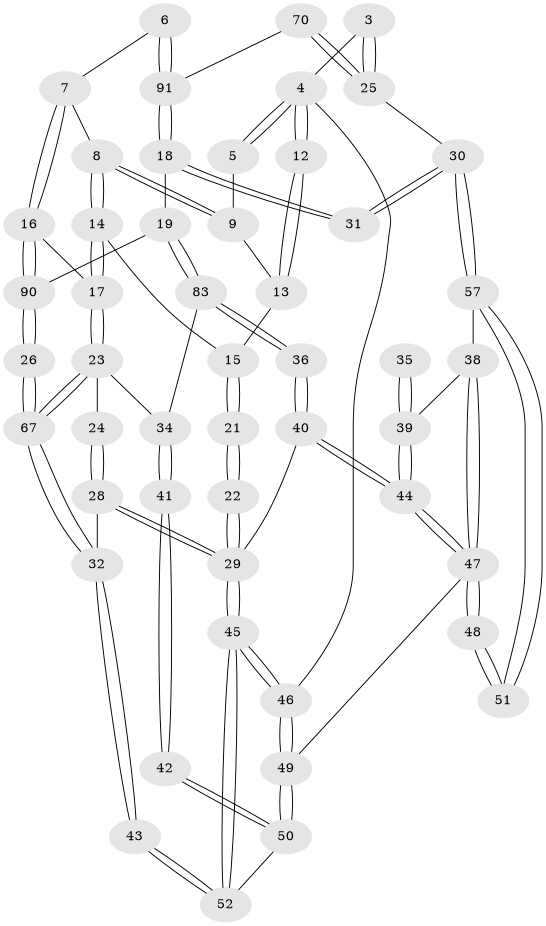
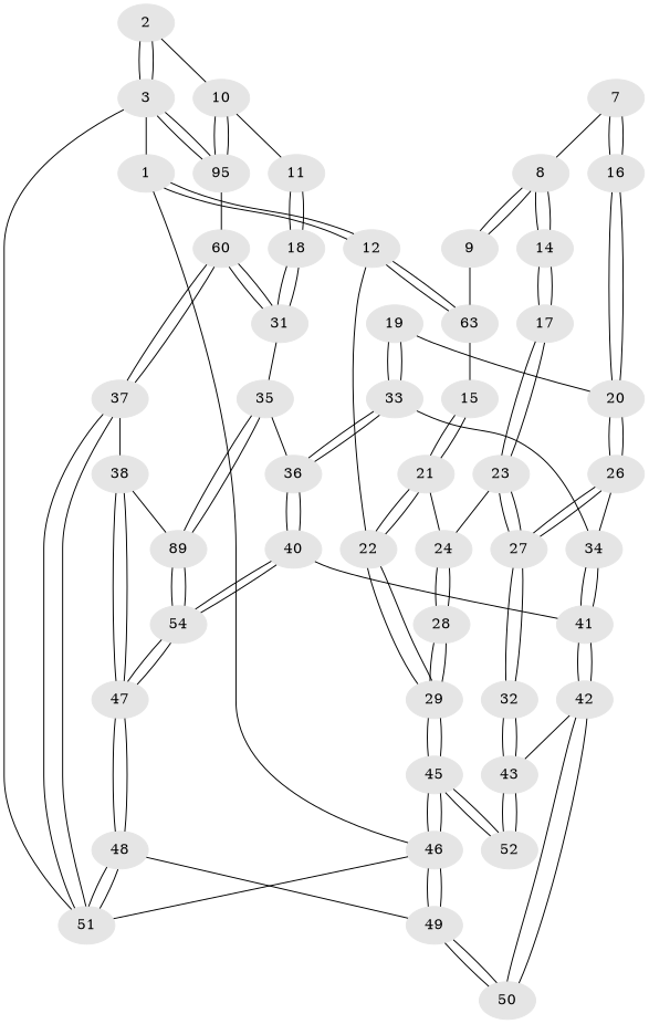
  graph {
    node [color=gray90 style=filled]
+   2
    3
-   10 [label=70]
-   6
+   10
    7
-   11 [label=91]
-   4
-   25
+   11
+   4 [label=1]
+   25 [label=95]
    51
-   5
    12
    46
-   30
+   30 [label=60]
    9
-   13
+   13 [label=63]
    22
    49
    8
    16
    18
    14
    17
-   20 [label=90]
+   20
    15
    19
    31
    29
    21
    23
    24
    26
-   27 [label=67]
-   33 [label=83]
+   27
+   33
    35
    34
    36
    28
    45
    32
-   37 [label=57]
+   37
    41
    43
    52
    38
-   39
+   39 [label=89]
    40
    42
-   44
+   44 [label=54]
    47
    48
    50
+   2 -- 3
+   2 -- 3
+   2 -- 10
    3 -- 4
    3 -- 25
    3 -- 25
+   3 -- 51
    10 -- 11
    10 -- 25
    10 -- 25
-   6 -- 7
-   6 -- 11
-   6 -- 11
    7 -- 8
    7 -- 16
    7 -- 16
    11 -- 18
    11 -- 18
-   4 -- 5
-   4 -- 5
    4 -- 12
    4 -- 12
    4 -- 46
    25 -- 30
-   5 -- 9
    12 -- 13
    12 -- 13
+   12 -- 22
+   46 -- 51
    46 -- 49
    46 -- 49
    30 -- 31
    30 -- 31
    30 -- 37
    30 -- 37
    9 -- 13
    13 -- 15
    22 -- 29
    22 -- 29
    49 -- 50
    49 -- 50
    8 -- 9
    8 -- 9
    8 -- 14
    8 -- 14
-   16 -- 17
    16 -- 20
    16 -- 20
-   18 -- 19
    18 -- 31
    18 -- 31
    14 -- 17
    14 -- 17
-   14 -- 15
    17 -- 23
    17 -- 23
    20 -- 26
    20 -- 26
    15 -- 21
    15 -- 21
    19 -- 20
    19 -- 33
    19 -- 33
+   31 -- 35
    29 -- 45
    29 -- 45
    21 -- 22
    21 -- 22
+   21 -- 24
    23 -- 24
    23 -- 27
    23 -- 27
    24 -- 28
    24 -- 28
    26 -- 27
    26 -- 27
-   23 -- 34
+   26 -- 34
    27 -- 32
    27 -- 32
    33 -- 34
    33 -- 36
    33 -- 36
+   35 -- 36
    35 -- 39
    35 -- 39
    34 -- 41
    34 -- 41
    36 -- 40
    36 -- 40
    28 -- 29
    28 -- 29
-   28 -- 32
    45 -- 46
    45 -- 46
    45 -- 52
    45 -- 52
    32 -- 43
    32 -- 43
    37 -- 51
    37 -- 51
    37 -- 38
    41 -- 42
    41 -- 42
    43 -- 52
    43 -- 52
    38 -- 39
    38 -- 47
    38 -- 47
    39 -- 44
    39 -- 44
-   40 -- 29
+   40 -- 41
    40 -- 44
    40 -- 44
+   42 -- 43
    42 -- 50
    42 -- 50
    44 -- 47
    44 -- 47
    47 -- 48
    47 -- 48
    48 -- 51
    48 -- 51
-   47 -- 49
-   50 -- 52
+   48 -- 49
  }
